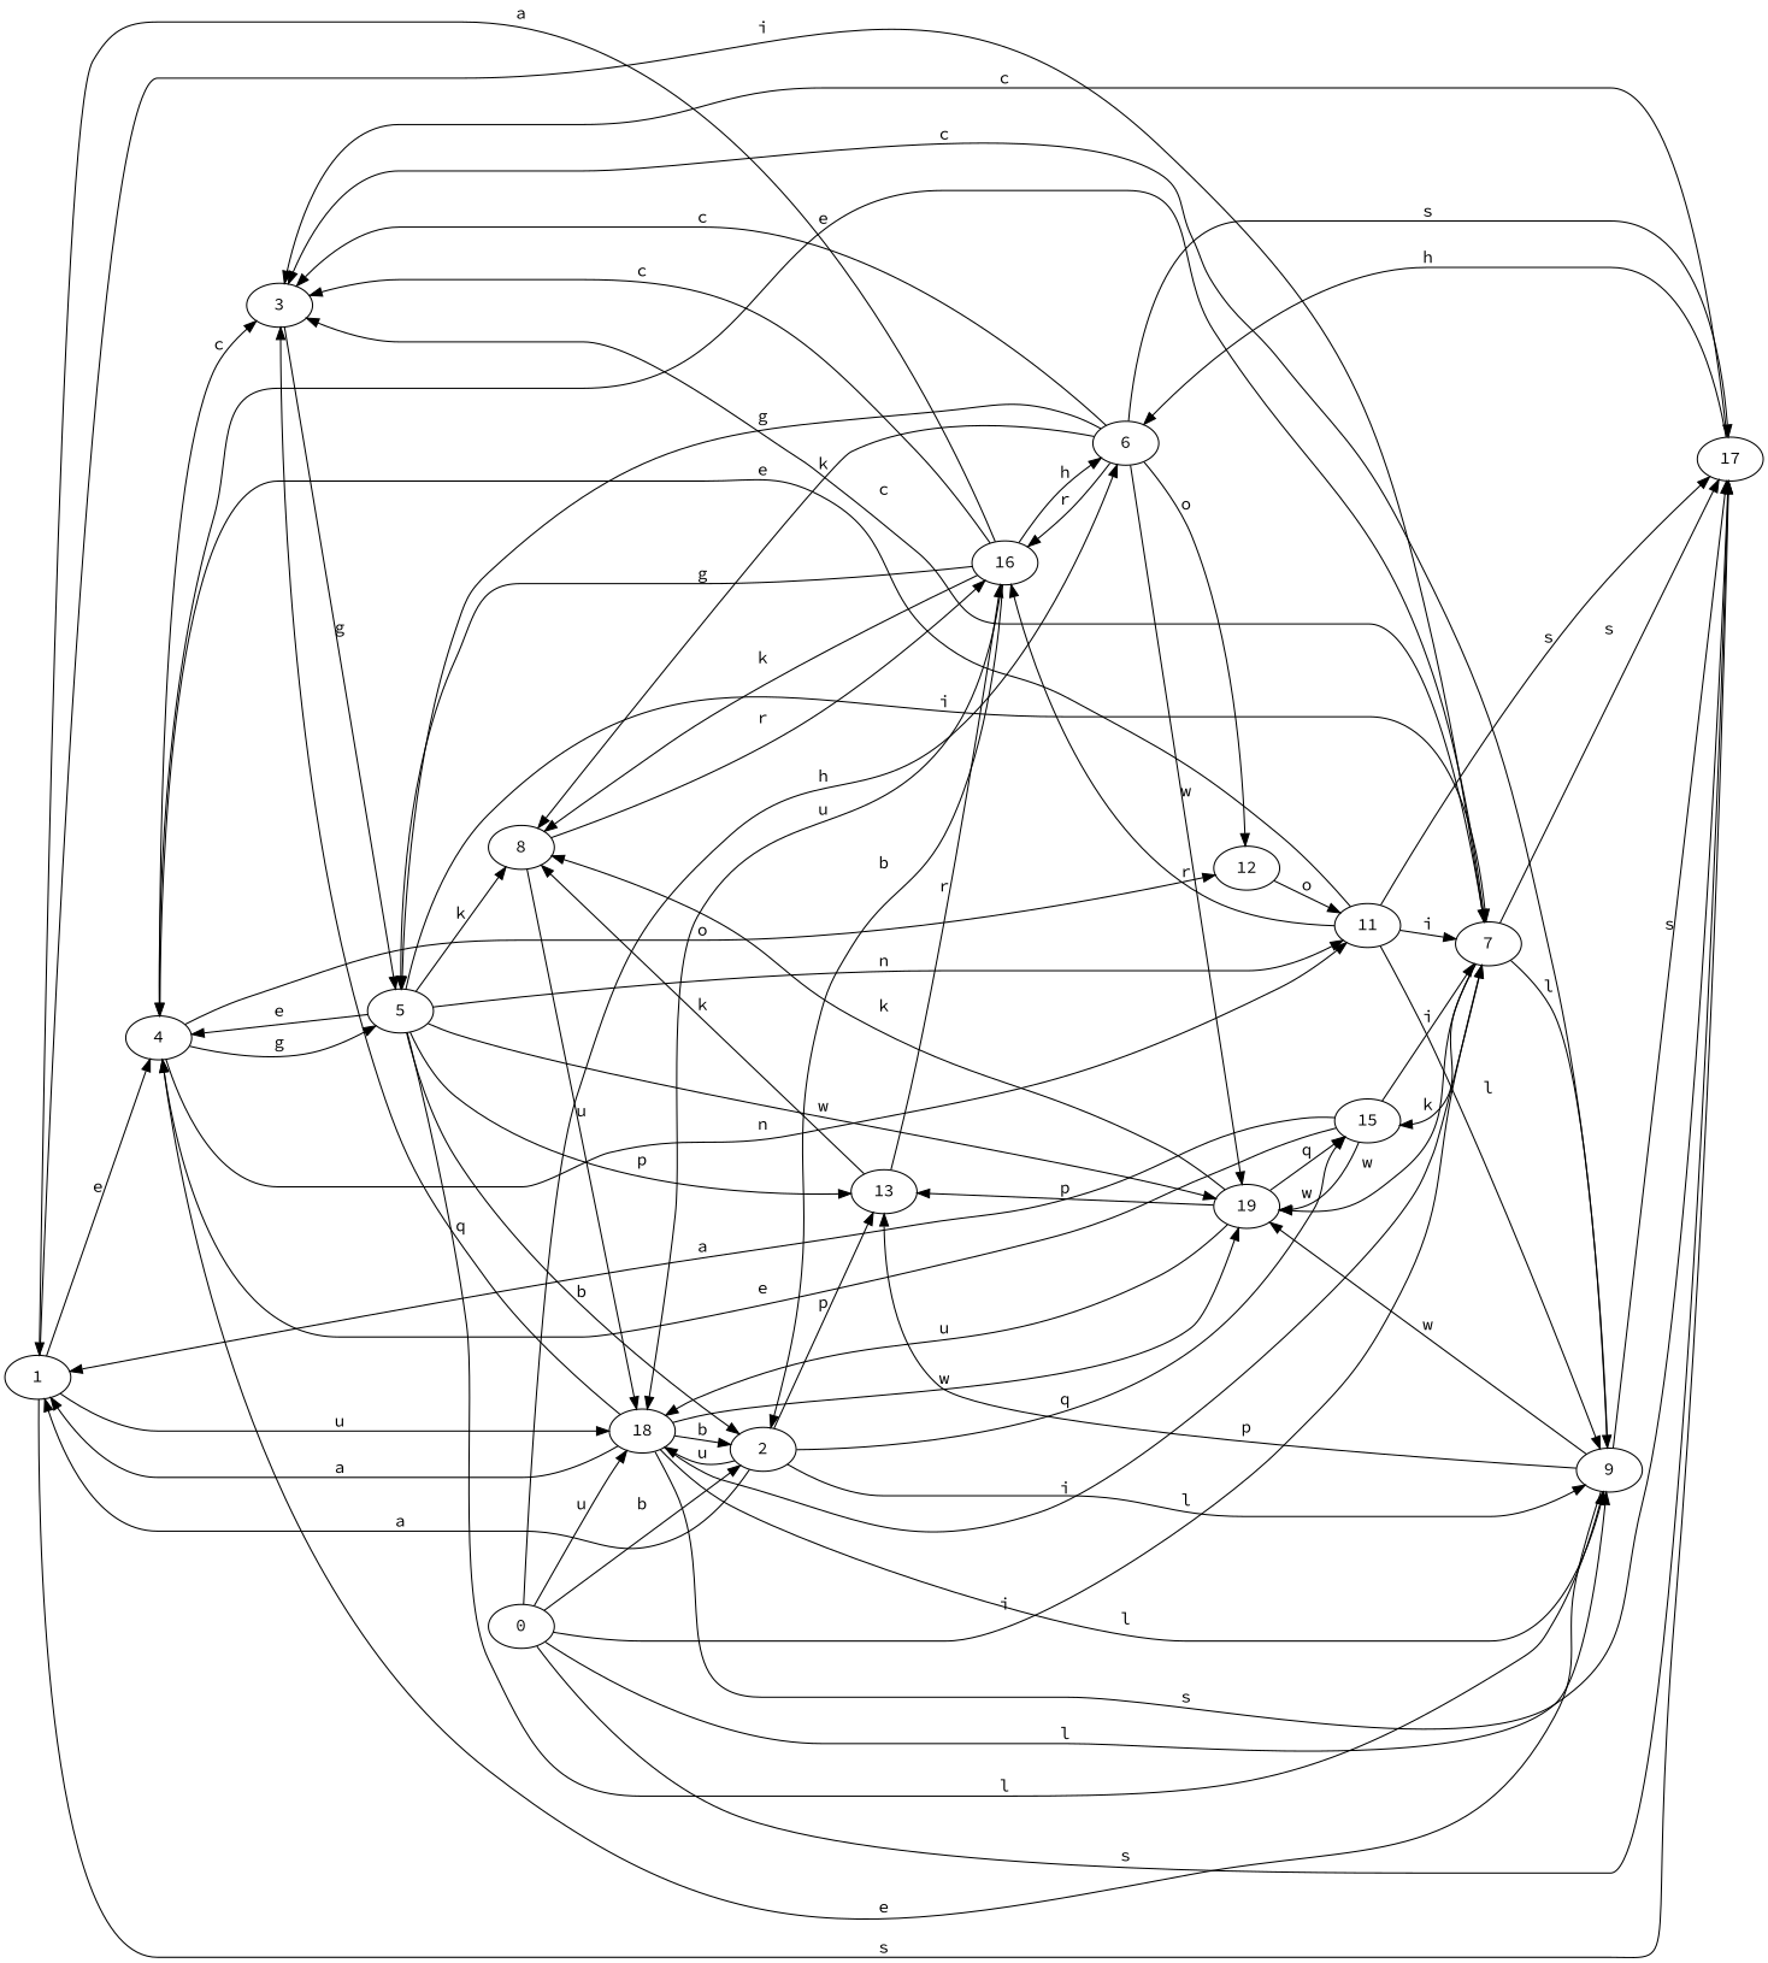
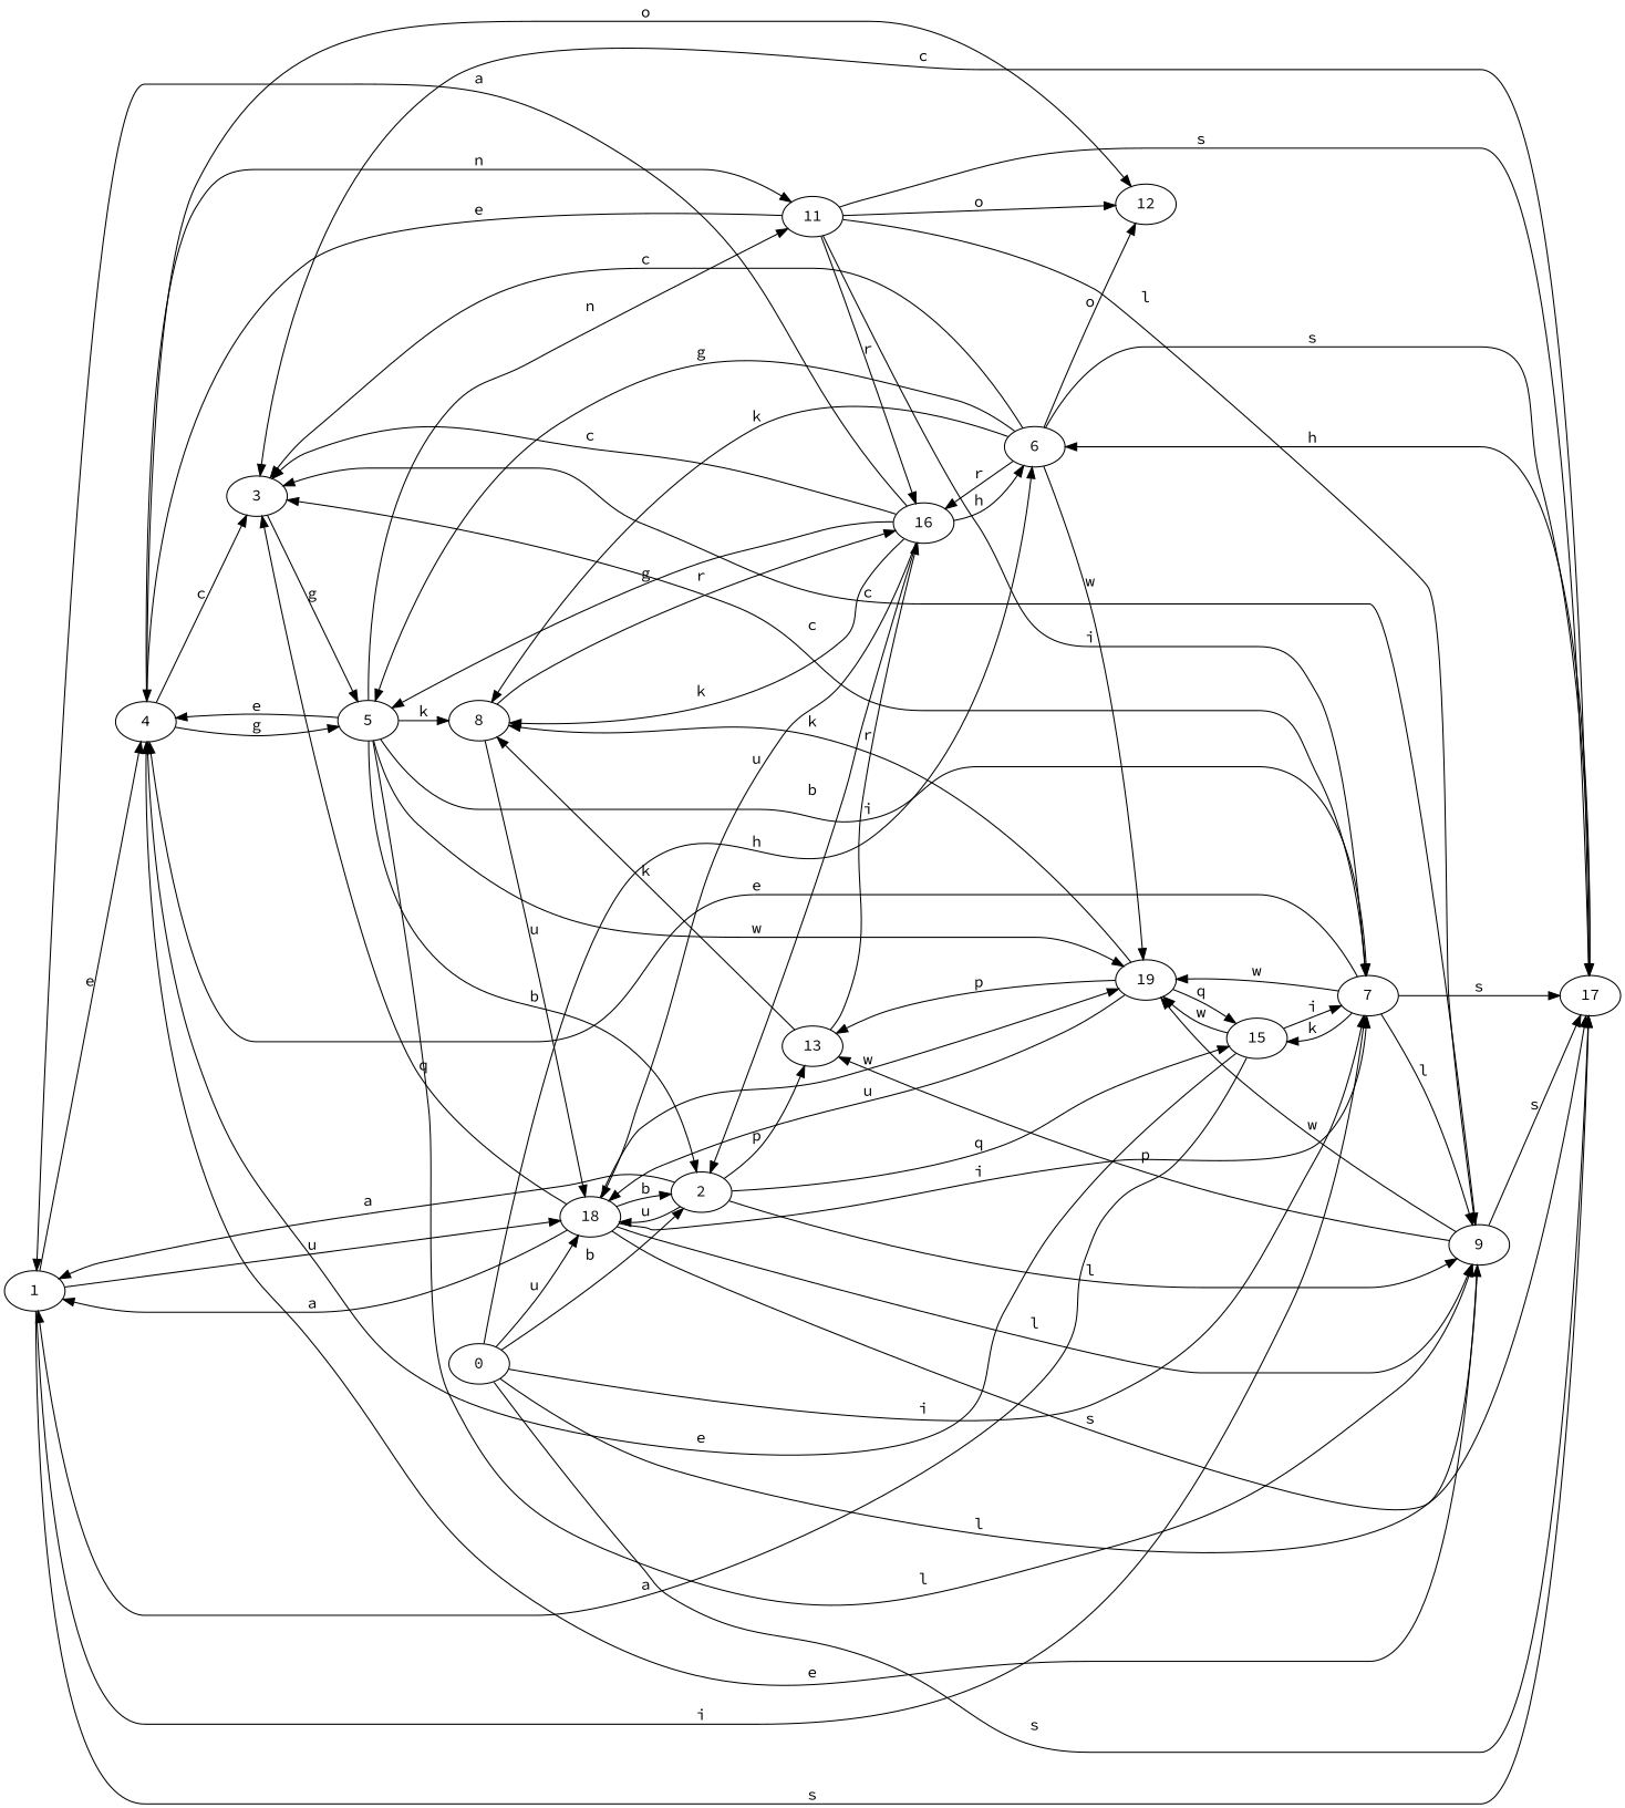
  strict digraph {
    fontname="Source Code Pro"
    rankdir=LR
    node [fontname="Source Code Pro"]
    edge [fontname="Source Code Pro"]
    1
    4
    7
    17
    18
    3
    5
    11
    12
    9
    15
    19
    6
    2
    13
    8
    16
    0
    1 -> 4 [label=e]
    1 -> 7 [label=i]
    1 -> 17 [label=s]
    1 -> 18 [label=u]
    4 -> 3 [label=c]
    4 -> 5 [label=g]
    4 -> 11 [label=n]
    4 -> 12 [label=o]
    7 -> 4 [label=e]
    7 -> 17 [label=s]
    7 -> 3 [label=c]
    7 -> 9 [label=l]
    7 -> 15 [label=k]
    7 -> 19 [label=w]
    17 -> 3 [label=c]
    17 -> 6 [label=h]
    18 -> 1 [label=a]
    18 -> 7 [label=i]
    18 -> 17 [label=s]
    18 -> 3 [label=q]
    18 -> 9 [label=l]
    18 -> 19 [label=w]
    18 -> 2 [label=b]
    3 -> 5 [label=g]
    5 -> 4 [label=e]
    5 -> 7 [label=i]
    5 -> 11 [label=n]
    5 -> 9 [label=l]
    5 -> 19 [label=w]
    5 -> 2 [label=b]
-   5 -> 13 [label=p]
    5 -> 8 [label=k]
    11 -> 4 [label=e]
    11 -> 7 [label=i]
    11 -> 17 [label=s]
-   12 -> 11 [label=o]
+   11 -> 12 [label=o]
    11 -> 9 [label=l]
    11 -> 16 [label=r]
    9 -> 4 [label=e]
    9 -> 17 [label=s]
    9 -> 3 [label=c]
    9 -> 19 [label=w]
    9 -> 13 [label=p]
    15 -> 1 [label=a]
    15 -> 4 [label=e]
    15 -> 7 [label=i]
    15 -> 19 [label=w]
    19 -> 18 [label=u]
    19 -> 15 [label=q]
    19 -> 13 [label=p]
    19 -> 8 [label=k]
    6 -> 17 [label=s]
    6 -> 3 [label=c]
    6 -> 5 [label=g]
    6 -> 12 [label=o]
    6 -> 19 [label=w]
    6 -> 8 [label=k]
    6 -> 16 [label=r]
    2 -> 1 [label=a]
    2 -> 18 [label=u]
    2 -> 9 [label=l]
    2 -> 15 [label=q]
    2 -> 13 [label=p]
    13 -> 8 [label=k]
    13 -> 16 [label=r]
    8 -> 18 [label=u]
    8 -> 16 [label=r]
    16 -> 1 [label=a]
    16 -> 18 [label=u]
    16 -> 3 [label=c]
    16 -> 5 [label=g]
    16 -> 6 [label=h]
    16 -> 2 [label=b]
    16 -> 8 [label=k]
    0 -> 7 [label=i]
    0 -> 17 [label=s]
    0 -> 18 [label=u]
    0 -> 9 [label=l]
    0 -> 6 [label=h]
    0 -> 2 [label=b]
  }
